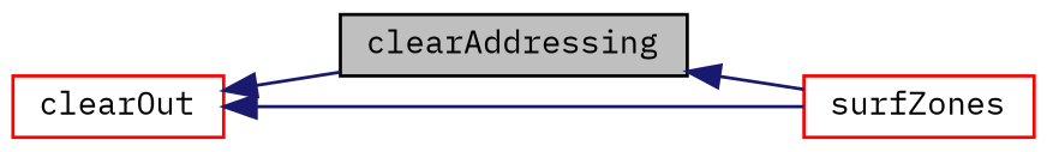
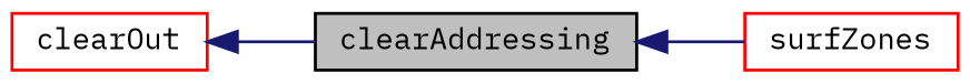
  digraph {
    fontname="IBM Plex Mono"
    rankdir=LR
    node [color=red fontname="IBM Plex Mono" fontsize=10 shape=record]
    edge [color=midnightblue dir=back fontname="IBM Plex Mono" fontsize=10 labelfontname=FreeSans labelfontsize=10 style=solid]
    n1 [color=black fillcolor=grey75 fontcolor=black height=0.2 label=clearAddressing style=filled width=0.4]
    n2 [height=0.2 label=surfZones width=0.4]
    n3 [height=0.2 label=clearOut width=0.4]
    n1 -> n2
    n3 -> n1
-   n3 -> n2
  }
